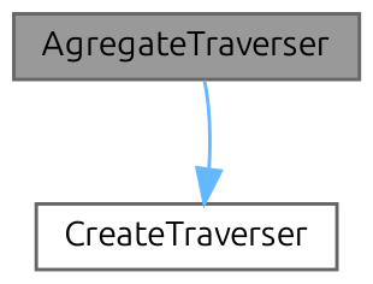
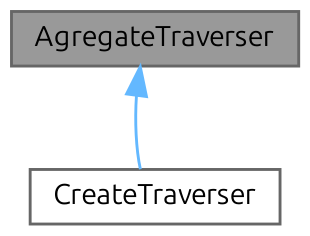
  digraph {
    fontname=Ubuntu
    node [color=gray40 fontname=Ubuntu fontsize=10 shape=box style=filled]
    n1 [fillcolor=grey60 fontcolor=black height=0.2 label=AgregateTraverser width=0.4]
    n2 [fillcolor=white height=0.2 label=CreateTraverser width=0.4]
-   n2 -> n1 [color=steelblue1 dir=back fontname=Ubuntu fontsize=10 labelfontname=Helvetica labelfontsize=10 style=solid]
+   n1 -> n2 [color=steelblue1 dir=back fontname=Ubuntu fontsize=10 labelfontname=Helvetica labelfontsize=10 style=solid]
  }
